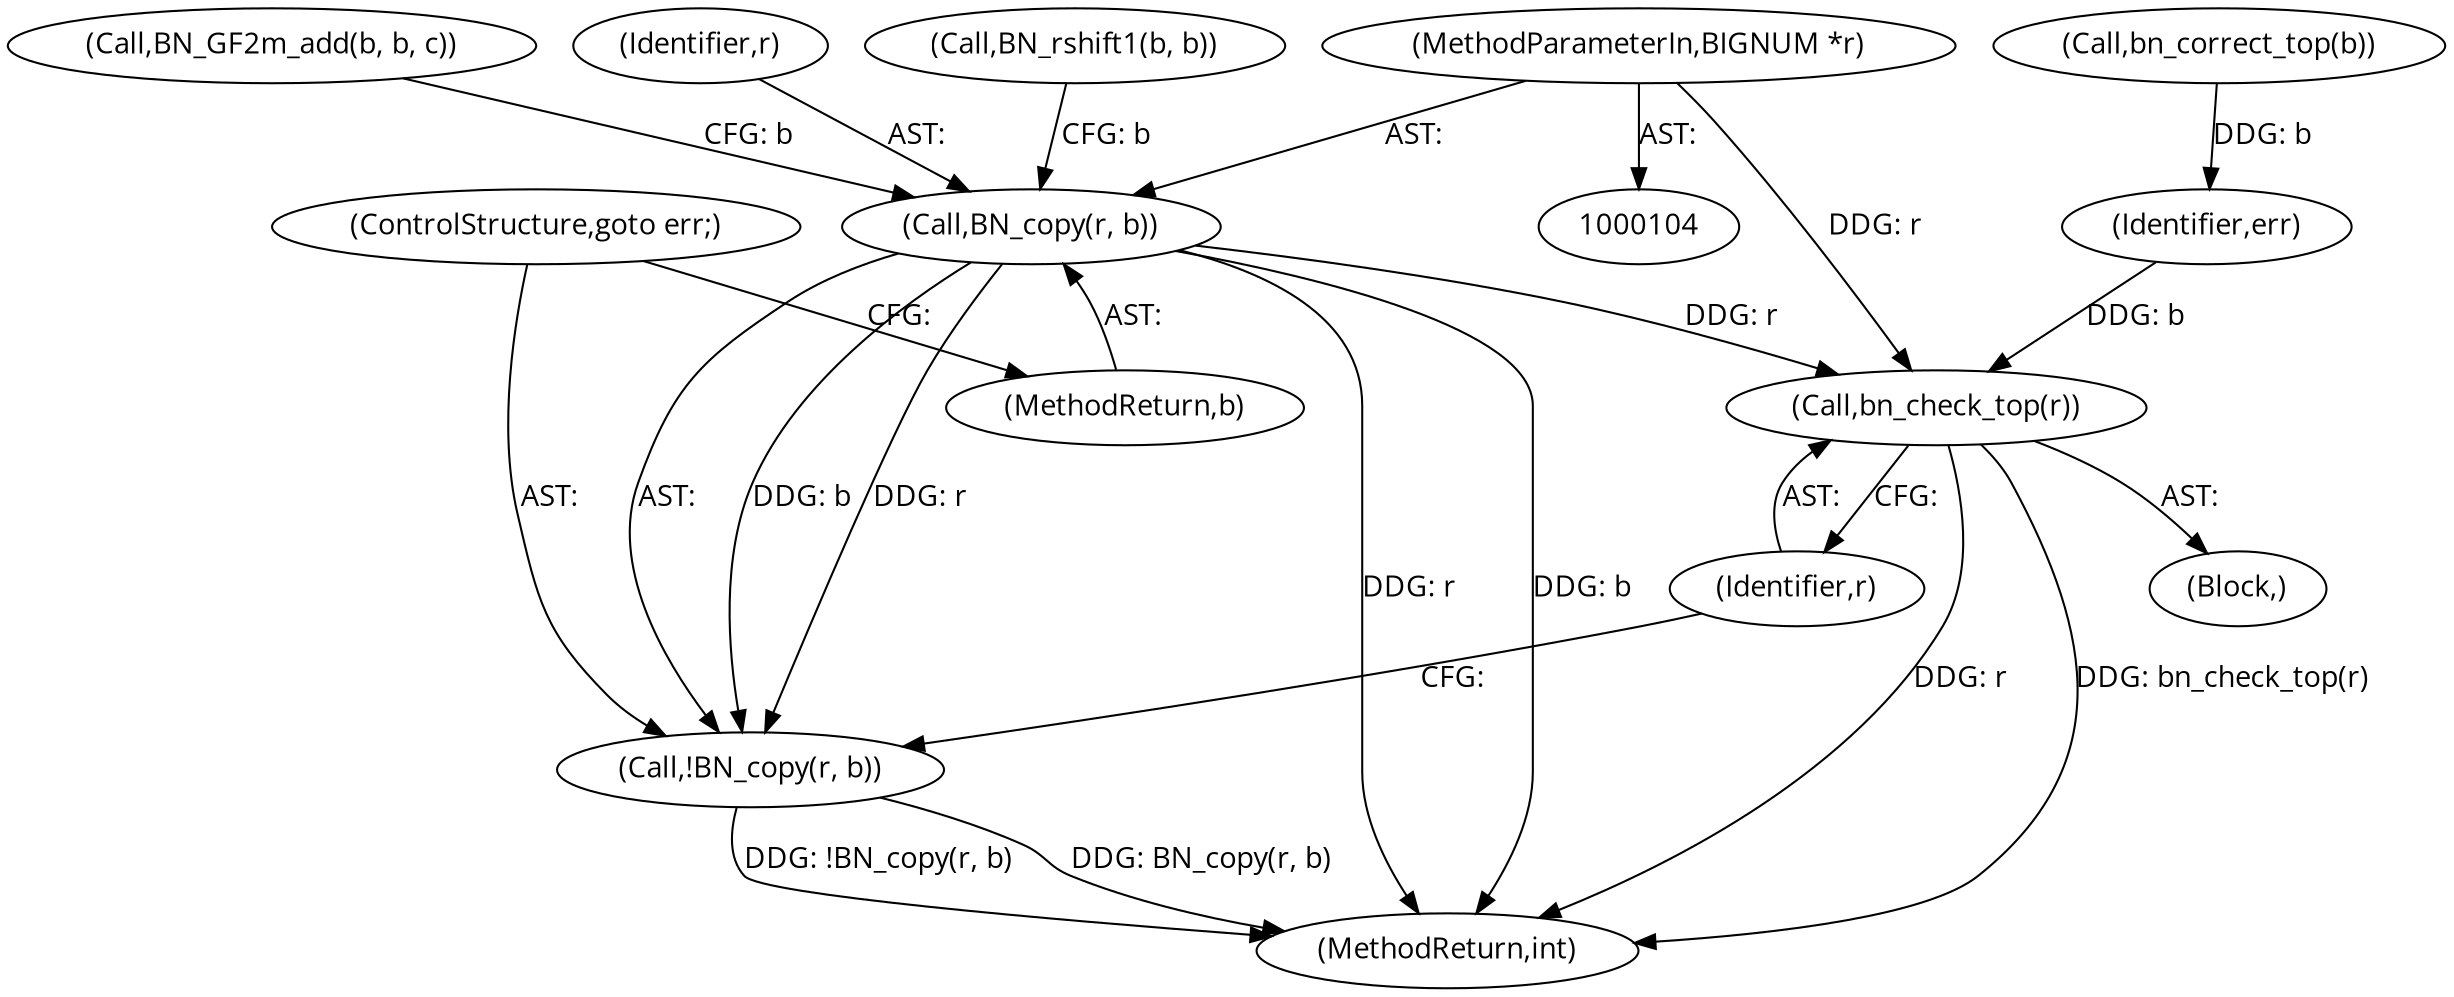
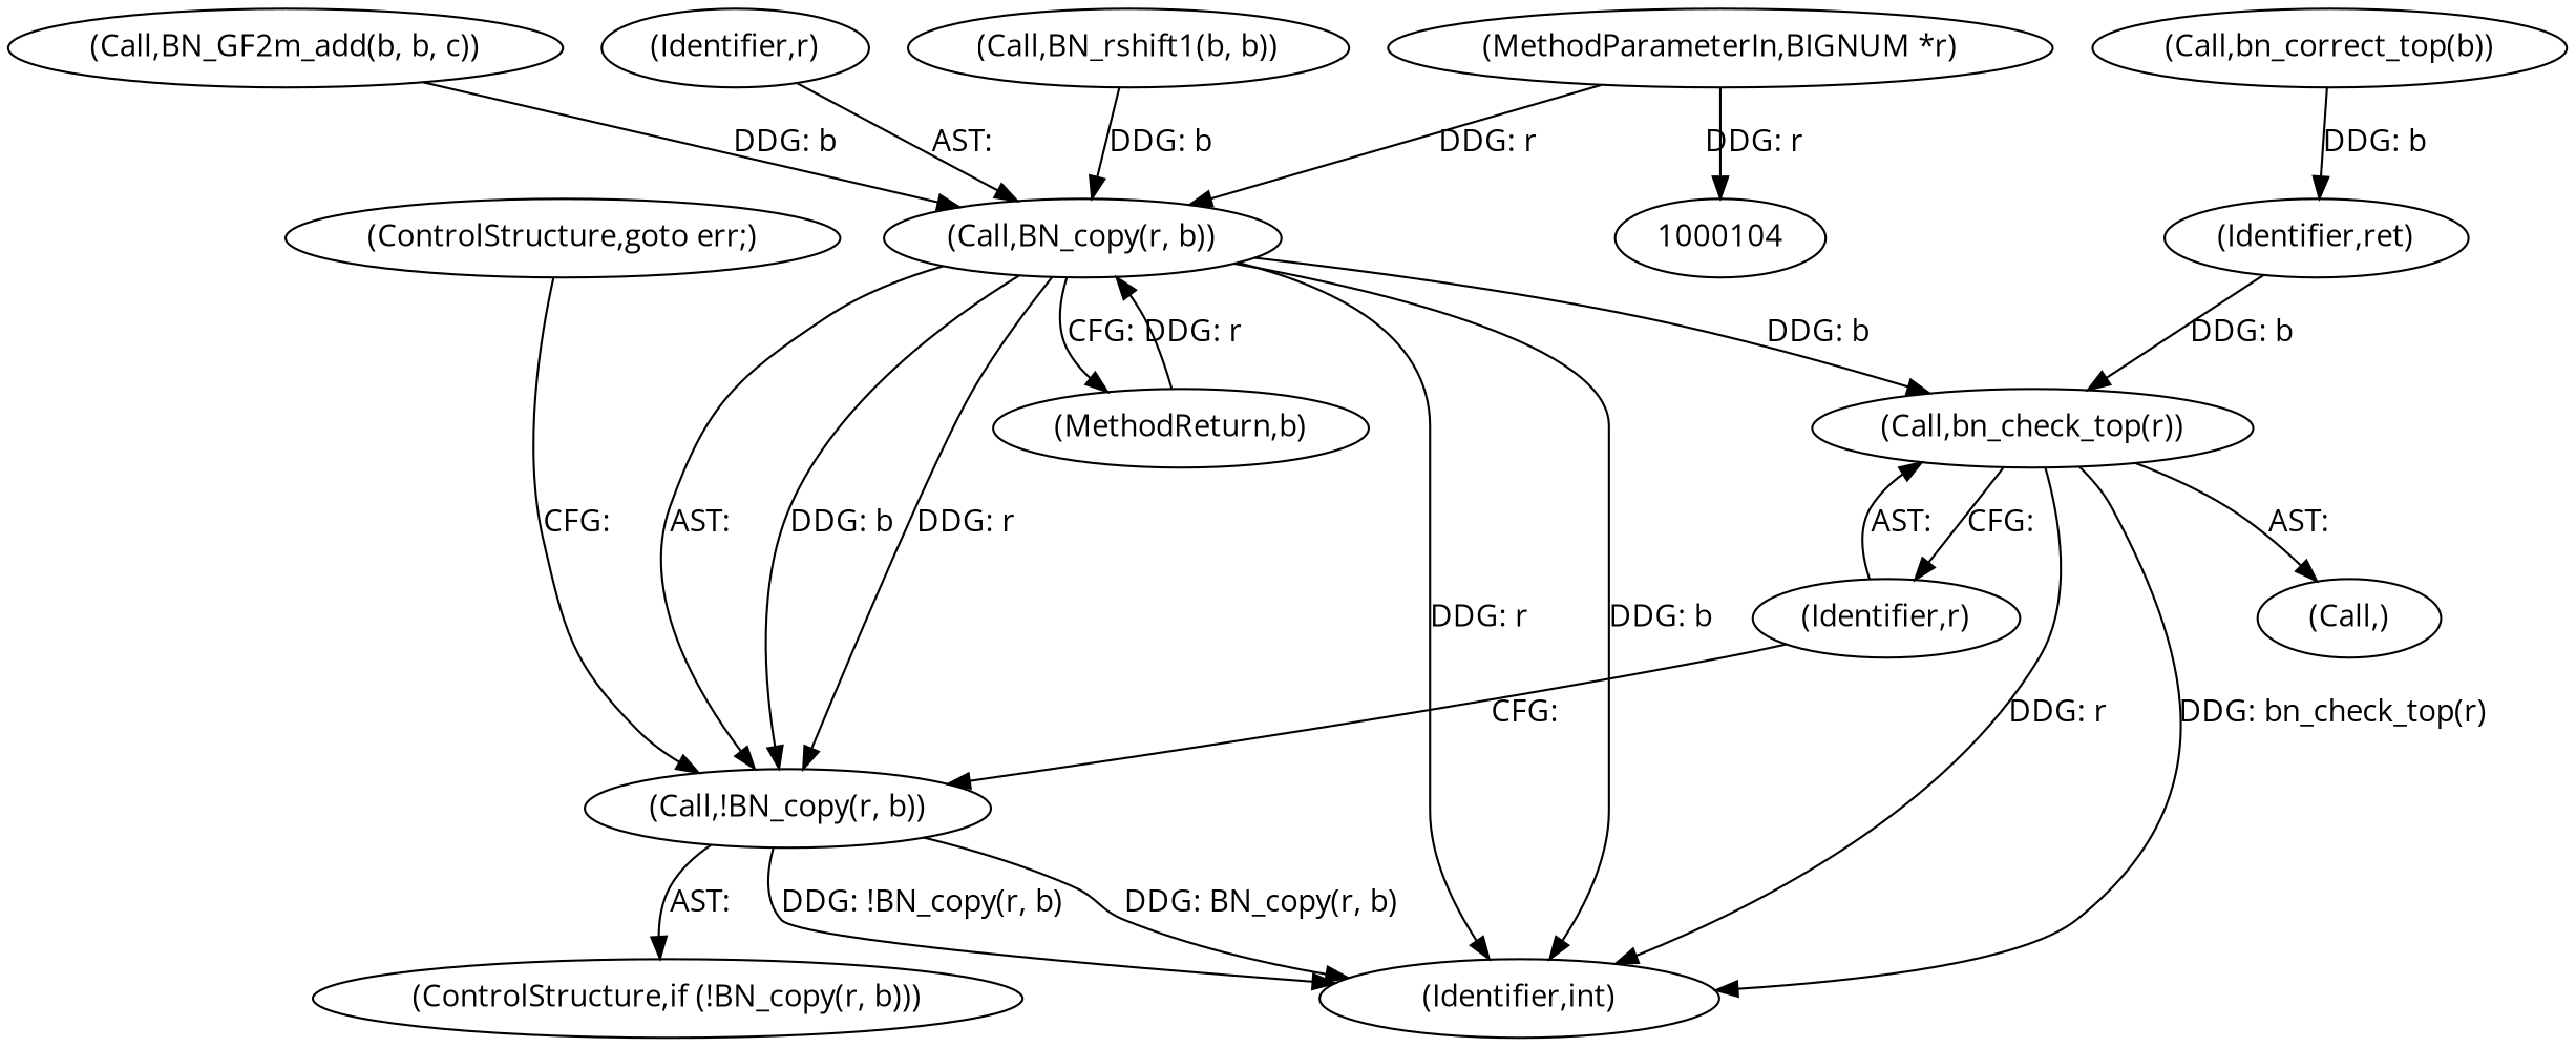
  digraph {
    fontname="Open Sans"
    node [fontname="Open Sans"]
    edge [fontname="Open Sans"]
    n1 [label="(MethodParameterIn,BIGNUM *r)"]
    n2 [label="(Call,BN_copy(r, b))"]
    n3 [label="(Call,bn_check_top(r))"]
    1000104
-   n5 [label="(MethodReturn,int)"]
+   n5 [label="(Identifier,int)"]
    n6 [label="(Call,!BN_copy(r, b))"]
    n7 [label="(MethodReturn,b)"]
-   n8 [label="(Block,)"]
+   n8 [label="(Call,)"]
    n9 [label="(Identifier,r)"]
+   n10 [label="(ControlStructure,if (!BN_copy(r, b)))"]
    n11 [label="(Call,BN_GF2m_add(b, b, c))"]
    n12 [label="(Identifier,r)"]
-   n13 [label="(Identifier,err)"]
+   n13 [label="(Identifier,ret)"]
    n14 [label="(Call,BN_rshift1(b, b))"]
    n15 [label="(ControlStructure,goto err;)"]
    n16 [label="(Call,bn_correct_top(b))"]
-   n1 -> n2 [label="AST: "]
-   n1 -> n3 [label="DDG: r"]
-   n1 -> 1000104 [label="AST: "]
-   n2 -> n3 [label="DDG: r"]
+   n1 -> n2 [label="DDG: r"]
+   n1 -> 1000104 [label="DDG: r"]
+   n2 -> n3 [label="DDG: b"]
    n2 -> n5 [label="DDG: r"]
    n2 -> n5 [label="DDG: b"]
    n2 -> n6 [label="AST: "]
    n2 -> n6 [label="DDG: r"]
    n2 -> n6 [label="DDG: b"]
-   n15 -> n7 [label="CFG: "]
+   n2 -> n7 [label="CFG: "]
    n3 -> n5 [label="DDG: bn_check_top(r)"]
    n3 -> n5 [label="DDG: r"]
    n3 -> n8 [label="AST: "]
    n3 -> n9 [label="CFG: "]
    n6 -> n5 [label="DDG: BN_copy(r, b)"]
    n6 -> n5 [label="DDG: !BN_copy(r, b)"]
-   n7 -> n2 [label="AST: "]
+   n6 -> n10 [label="AST: "]
+   n7 -> n2 [label="DDG: r"]
    n9 -> n3 [label="AST: "]
    n9 -> n6 [label="CFG: "]
-   n11 -> n2 [label="CFG: b"]
+   n11 -> n2 [label="DDG: b"]
    n12 -> n2 [label="AST: "]
    n13 -> n3 [label="DDG: b"]
-   n14 -> n2 [label="CFG: b"]
-   n15 -> n6 [label="AST: "]
+   n14 -> n2 [label="DDG: b"]
+   n15 -> n6 [label="CFG: "]
    n16 -> n13 [label="DDG: b"]
  }
